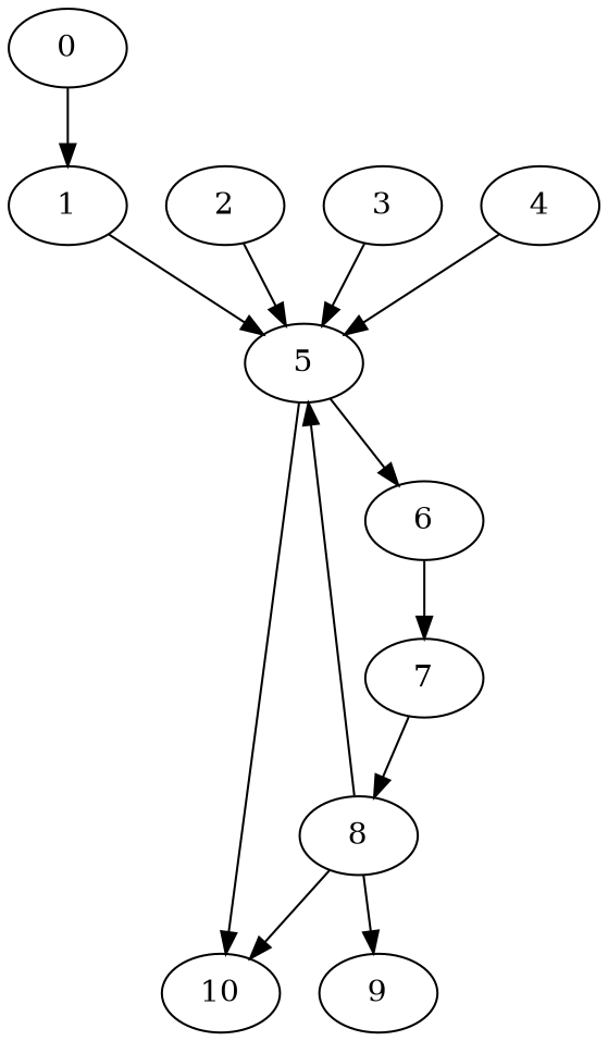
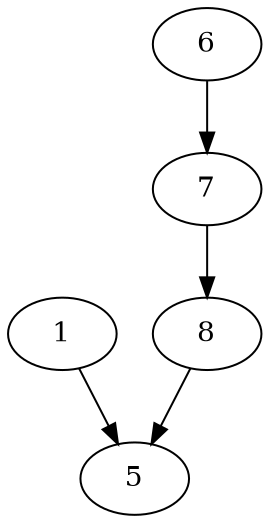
  digraph {
-   0
    1
    5
    6
-   10
-   2
-   3
-   4
    7
    8
-   9
-   0 -> 1
    1 -> 5
-   5 -> 6
-   5 -> 10
    6 -> 7
-   2 -> 5
-   3 -> 5
-   4 -> 5
    7 -> 8
    8 -> 5
-   8 -> 10
-   8 -> 9
  }
